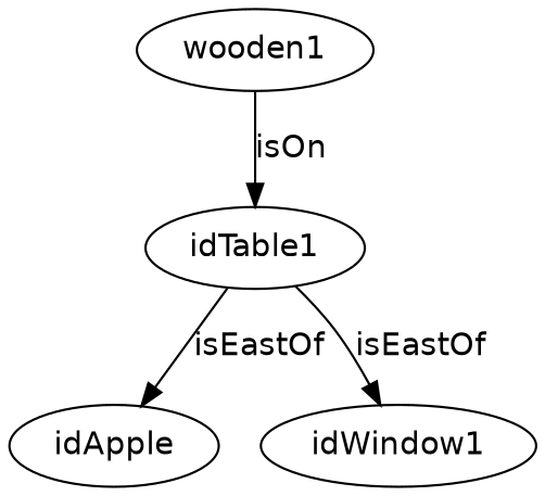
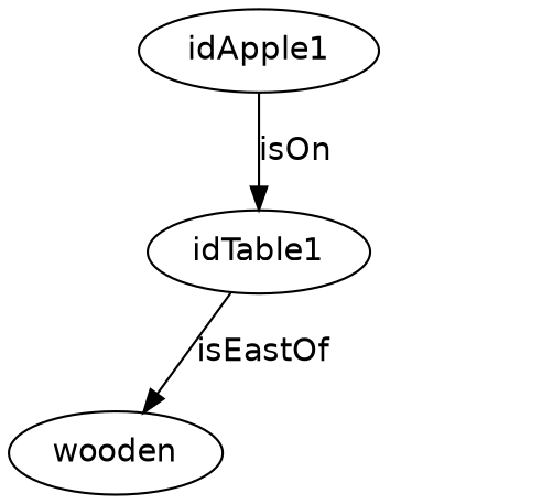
  digraph {
    fontname="DejaVu Sans"
    node [fontname="DejaVu Sans"]
    edge [fontname="DejaVu Sans"]
-   idApple1 [label=wooden1]
+   idApple1
    idTable1
-   wooden [label=idApple]
-   idWindow1
+   wooden
    idApple1 -> idTable1 [label=isOn]
    idTable1 -> wooden [label=isEastOf]
-   idTable1 -> idWindow1 [label=isEastOf]
  }
